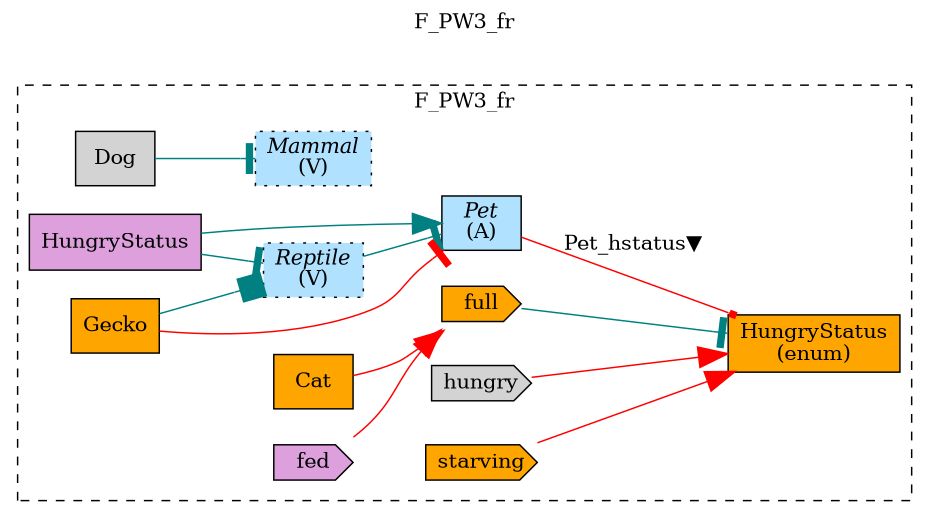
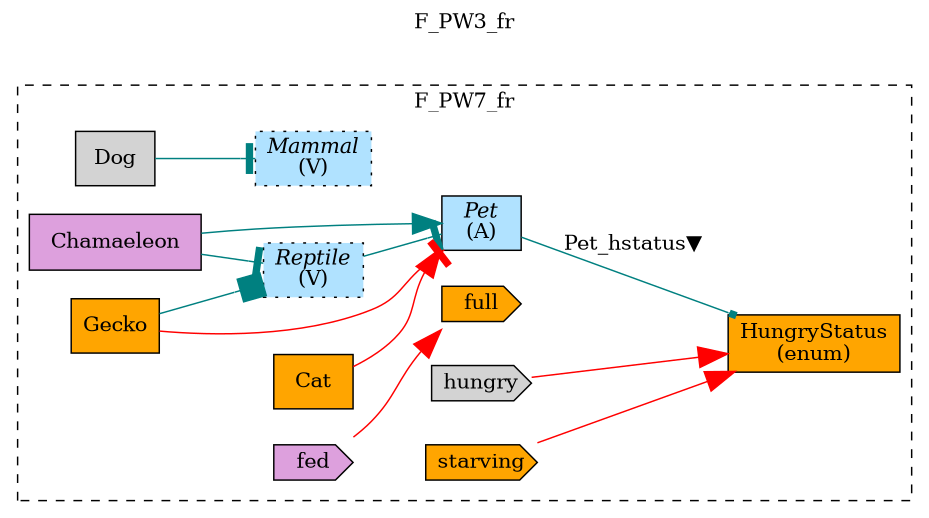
  digraph {
    label=F_PW3_fr
    labelfontsize=12
    labelloc=tl
    rankdir=LR
    node [fillcolor=orange shape=record style=filled]
    edge [arrowhead=tee arrowsize=2.0 color=red]
    n1 [fillcolor=lightskyblue1 label=<{<I>Pet</I><br/>(A)}>]
    n2 [label="HungryStatus\l(enum)"]
    n3 [fillcolor=lightgrey label=Dog]
    n4 [fillcolor=lightskyblue1 label=<{<I>Mammal</I><br/>(V)}> style="filled,dotted"]
    n5 [label=Cat]
-   n6 [fillcolor=plum label=HungryStatus]
+   n6 [fillcolor=plum label=Chamaeleon]
    n7 [fillcolor=lightskyblue1 label=<{<I>Reptile</I><br/>(V)}> style="filled,dotted"]
    n8 [label=Gecko]
    n9 [label=full shape=cds]
    n10 [fillcolor=plum label=fed shape=cds]
    n11 [fillcolor=lightgrey label=hungry shape=cds]
    n12 [label=starving shape=cds]
    subgraph cluster_1 {
+     label=F_PW7_fr
      style=dashed
      n1
      n2
      n3
      n4
      n5
      n6
      n7
      n8
      n9
      n10
      n11
      n12
    }
-   n1 -> n2 [arrowhead=box arrowsize=.5 label="Pet_hstatus▼"]
+   n1 -> n2 [arrowhead=box arrowsize=.5 color=teal label="Pet_hstatus▼"]
    n3 -> n4 [color=teal]
-   n5 -> n9 [arrowhead=normal]
+   n5 -> n1 [arrowhead=normal]
    n6 -> n1 [arrowhead=normal color=teal]
    n6 -> n7 [color=teal]
    n7 -> n1 [color=teal]
    n8 -> n1
    n8 -> n7 [arrowhead=box color=teal]
-   n9 -> n2 [color=teal]
    n10 -> n9 [arrowhead=normal]
    n11 -> n2 [arrowhead=normal]
    n12 -> n2 [arrowhead=normal]
  }
